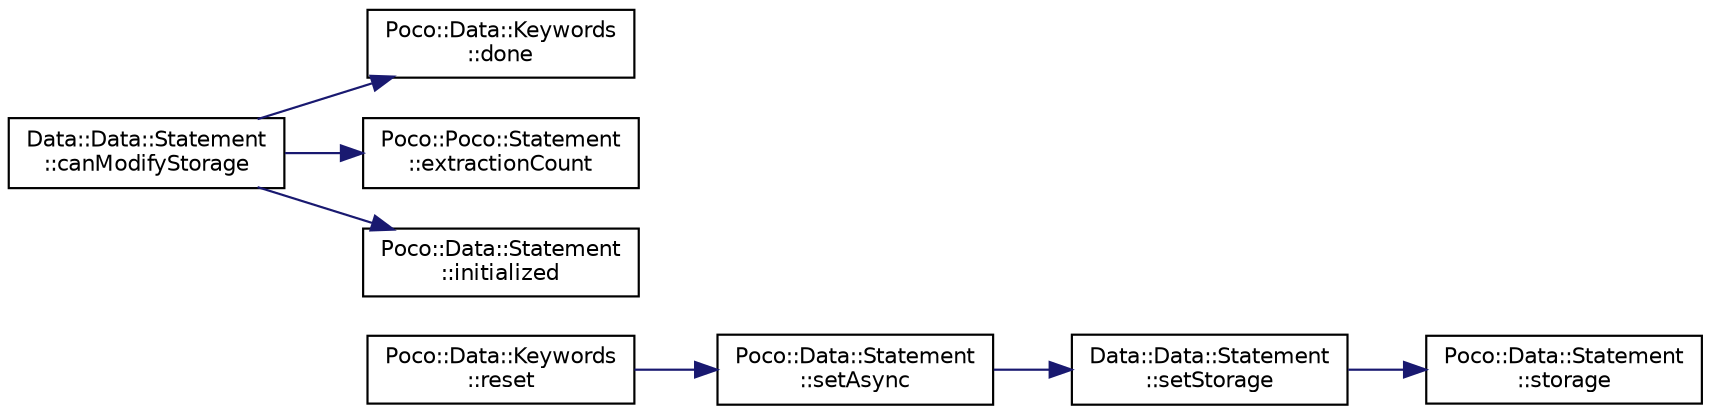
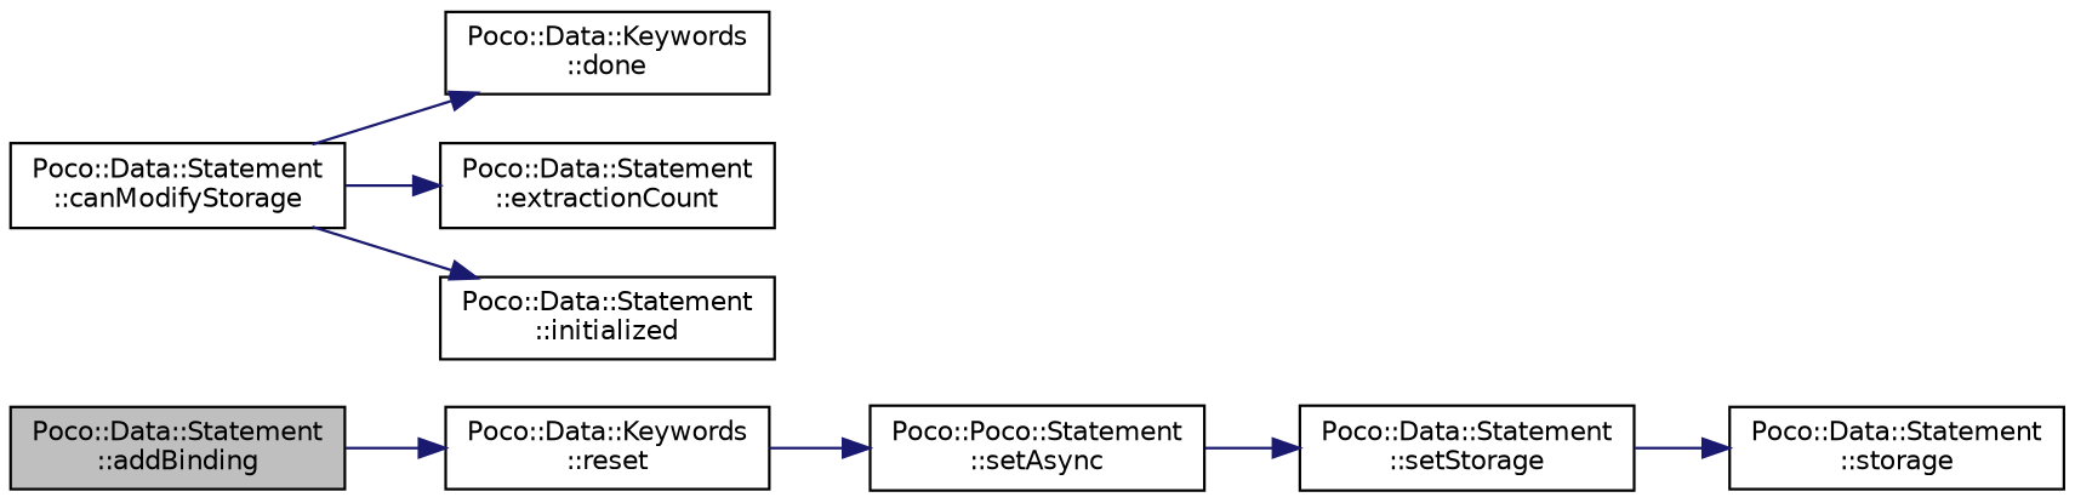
  digraph {
    rankdir=LR
    node [color=black fillcolor=white fontname=Helvetica fontsize=10 shape=record style=filled]
    edge [color=midnightblue fontname=Helvetica fontsize=10 labelfontname=Helvetica labelfontsize=10 style=solid]
+   n1 [fillcolor=grey75 fontcolor=black height=0.2 label="Poco::Data::Statement\l::addBinding" width=0.4]
    n2 [height=0.2 label="Poco::Data::Keywords\l::reset" width=0.4]
-   n3 [height=0.2 label="Poco::Data::Statement\l::setAsync" width=0.4]
-   n4 [height=0.2 label="Data::Data::Statement\l::canModifyStorage" width=0.4]
+   n3 [height=0.2 label="Poco::Poco::Statement\l::setAsync" width=0.4]
+   n4 [height=0.2 label="Poco::Data::Statement\l::canModifyStorage" width=0.4]
    n5 [height=0.2 label="Poco::Data::Keywords\l::done" width=0.4]
-   n6 [height=0.2 label="Poco::Poco::Statement\l::extractionCount" width=0.4]
+   n6 [height=0.2 label="Poco::Data::Statement\l::extractionCount" width=0.4]
    n7 [height=0.2 label="Poco::Data::Statement\l::initialized" width=0.4]
-   n8 [height=0.2 label="Data::Data::Statement\l::setStorage" width=0.4]
+   n8 [height=0.2 label="Poco::Data::Statement\l::setStorage" width=0.4]
    n9 [height=0.2 label="Poco::Data::Statement\l::storage" width=0.4]
+   n1 -> n2
    n2 -> n3
    n3 -> n8
    n4 -> n5
    n4 -> n6
    n4 -> n7
    n8 -> n9
  }
